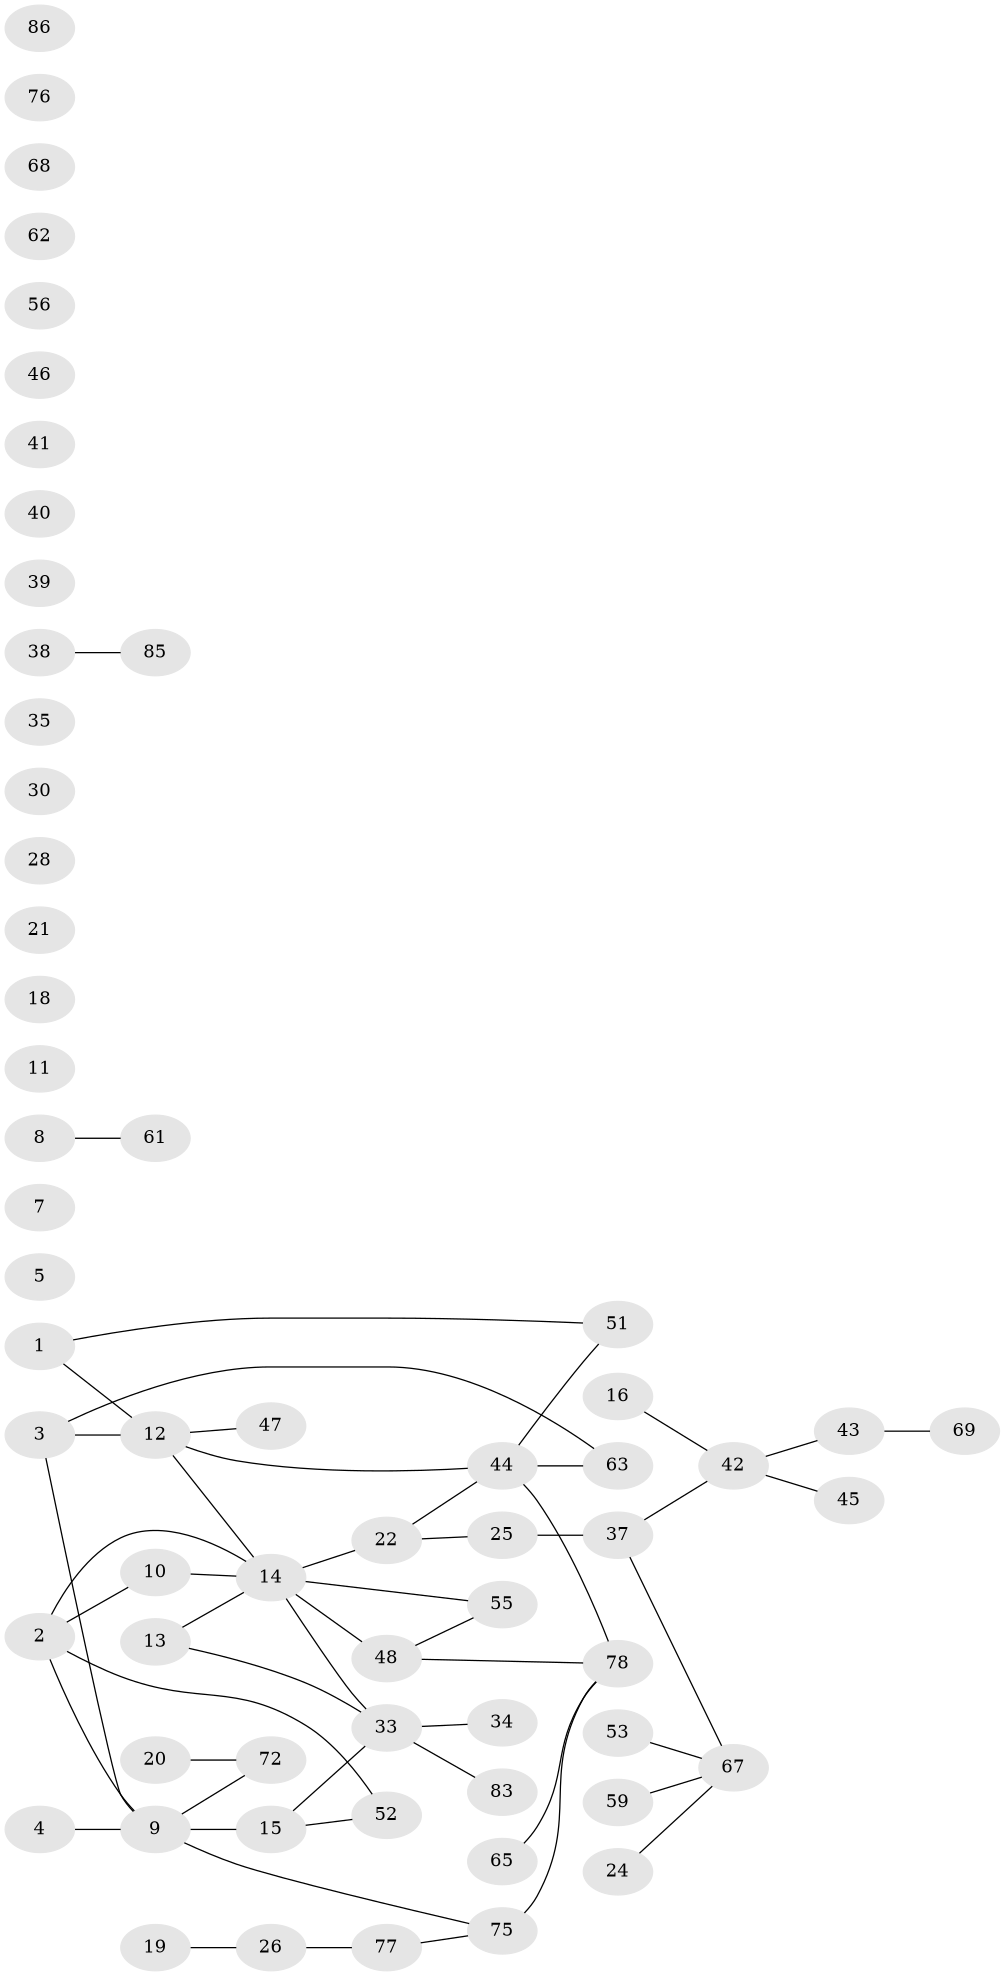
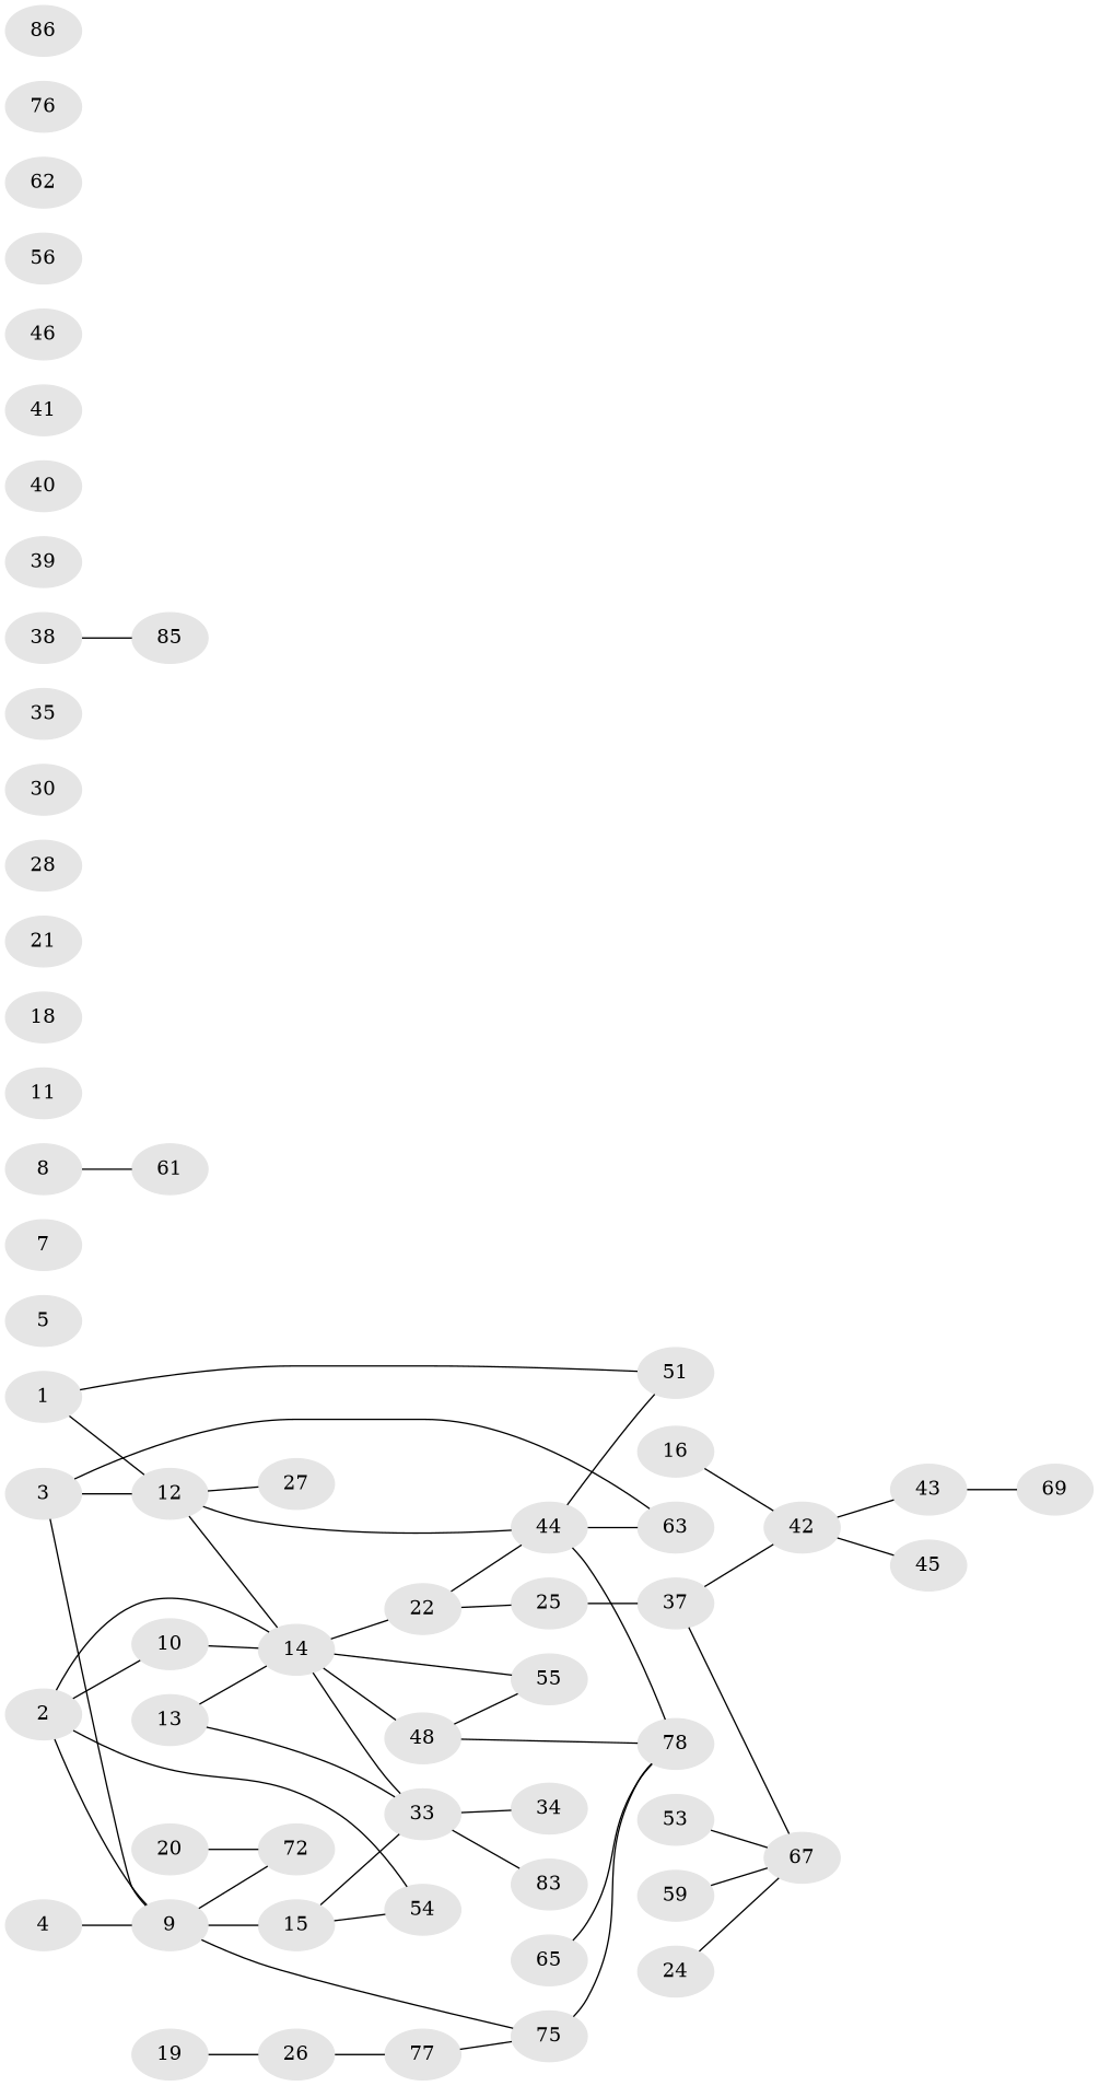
  graph {
    rankdir=LR
    node [color=gray90 style=filled]
    1 [super="+60"]
    12 [super="+58"]
    51
    14 [super="+23"]
    44 [super="+74"]
-   47
+   47 [label=27]
    2 [super="+17"]
    9 [super="+81"]
    10
-   52
+   52 [label=54]
    15 [super="+27"]
    n12 [label=72 super="+36"]
    75 [super="+84"]
    33 [super="+54"]
    22
    48
    55 [super="+71"]
    42 [super="+57"]
    16
    3 [super="+66"]
    63 [super="+64"]
    4 [super="+29"]
    5
    7 [super="+31"]
    8 [super="+82"]
    61
    78 [super="+79"]
    11
    13
    34 [super="+70"]
    83
    25 [super="+49"]
    43
    45
    18
    26 [super="+80"]
    77
    19
    20
    21
    37
    67 [super="+73"]
    24
    28
    30 [super="+72"]
    35
    38 [super="+50"]
    85
    39
    40
    41
    69
    46
    53
    56
    59
    62
    65
-   68
    76
    86
    1 -- 12
    1 -- 51
    12 -- 14
    12 -- 44
    12 -- 47
    14 -- 33
    14 -- 22
    14 -- 48
    14 -- 55
    44 -- 51
    44 -- 63
    44 -- 78
    2 -- 14
    2 -- 9
    2 -- 10
    2 -- 52
    9 -- 15
    9 -- n12
    9 -- 75
    10 -- 14
    15 -- 52
    15 -- 33
    75 -- 78
    33 -- 34
    33 -- 83
    22 -- 44
    22 -- 25
    48 -- 55
    48 -- 78
    42 -- 43
    42 -- 45
    16 -- 42
    3 -- 12
    3 -- 9
    3 -- 63
    4 -- 9
    8 -- 61
    13 -- 14
    13 -- 33
    25 -- 37
    43 -- 69
    26 -- 77
    77 -- 75
    19 -- 26
    20 -- n12
    37 -- 42
    37 -- 67
    24 -- 67
    38 -- 85
    53 -- 67
    59 -- 67
    65 -- 78
  }
